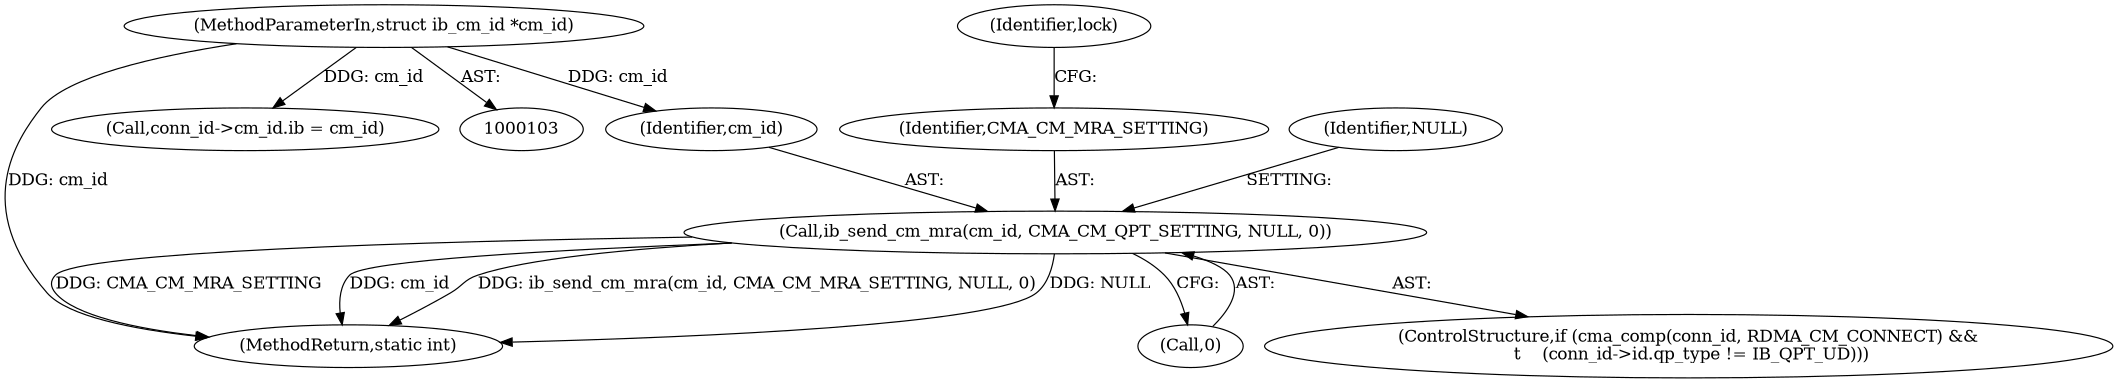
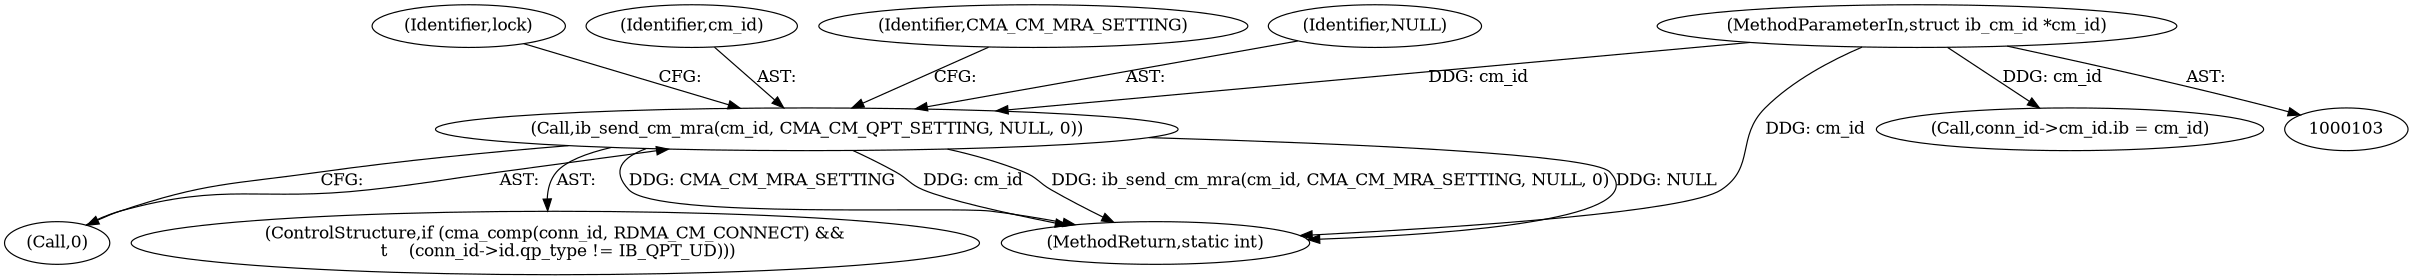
  digraph {
    n1 [label="(Call,ib_send_cm_mra(cm_id, CMA_CM_QPT_SETTING, NULL, 0))"]
    n2 [label="(Call,0)"]
    n3 [label="(ControlStructure,if (cma_comp(conn_id, RDMA_CM_CONNECT) &&\n \t    (conn_id->id.qp_type != IB_QPT_UD)))"]
    n4 [label="(MethodReturn,static int)"]
    n5 [label="(MethodParameterIn,struct ib_cm_id *cm_id)"]
    n6 [label="(Call,conn_id->cm_id.ib = cm_id)"]
    1000103
    n8 [label="(Identifier,lock)"]
    n9 [label="(Identifier,cm_id)"]
    n10 [label="(Identifier,CMA_CM_MRA_SETTING)"]
    n11 [label="(Identifier,NULL)"]
    n1 -> n2 [label="CFG: "]
    n1 -> n3 [label="AST: "]
    n1 -> n4 [label="DDG: CMA_CM_MRA_SETTING"]
    n1 -> n4 [label="DDG: cm_id"]
    n1 -> n4 [label="DDG: ib_send_cm_mra(cm_id, CMA_CM_MRA_SETTING, NULL, 0)"]
    n1 -> n4 [label="DDG: NULL"]
    n2 -> n1 [label="AST: "]
-   n5 -> n9 [label="DDG: cm_id"]
+   n5 -> n1 [label="DDG: cm_id"]
    n5 -> n4 [label="DDG: cm_id"]
    n5 -> n6 [label="DDG: cm_id"]
    n5 -> 1000103 [label="AST: "]
-   n8 -> n10 [label="CFG: "]
+   n8 -> n1 [label="CFG: "]
    n9 -> n1 [label="AST: "]
-   n10 -> n1 [label="AST: "]
-   n11 -> n1 [label="SETTING: "]
+   n10 -> n1 [label="CFG: "]
+   n11 -> n1 [label="AST: "]
  }
